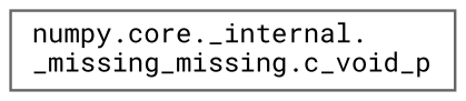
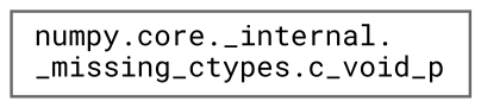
  digraph {
    rankdir=LR
    fontname="Roboto Mono"
-   n1 [color=grey40 fillcolor=white fontname="Roboto Mono" fontsize=10 height=0.2 label="numpy.core._internal.\l_missing_missing.c_void_p" shape=box style=filled width=0.4]
+   n1 [color=grey40 fillcolor=white fontname="Roboto Mono" fontsize=10 height=0.2 label="numpy.core._internal.\l_missing_ctypes.c_void_p" shape=box style=filled width=0.4]
  }
